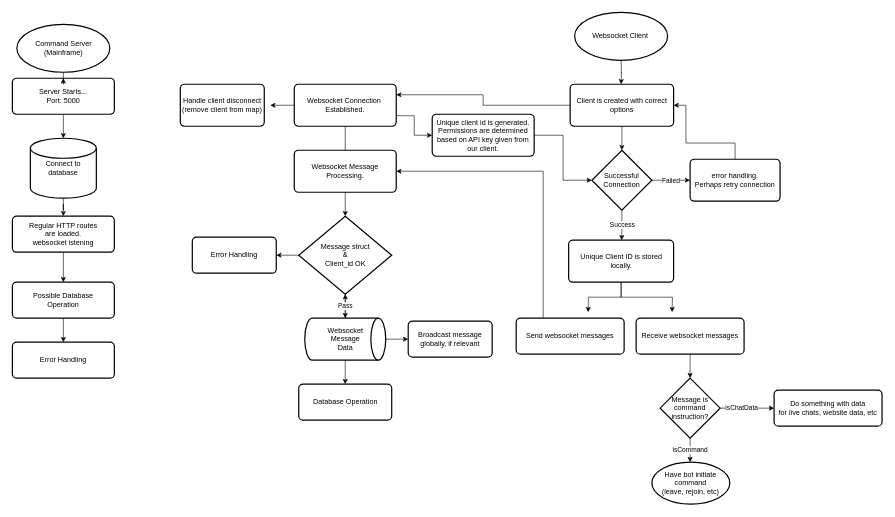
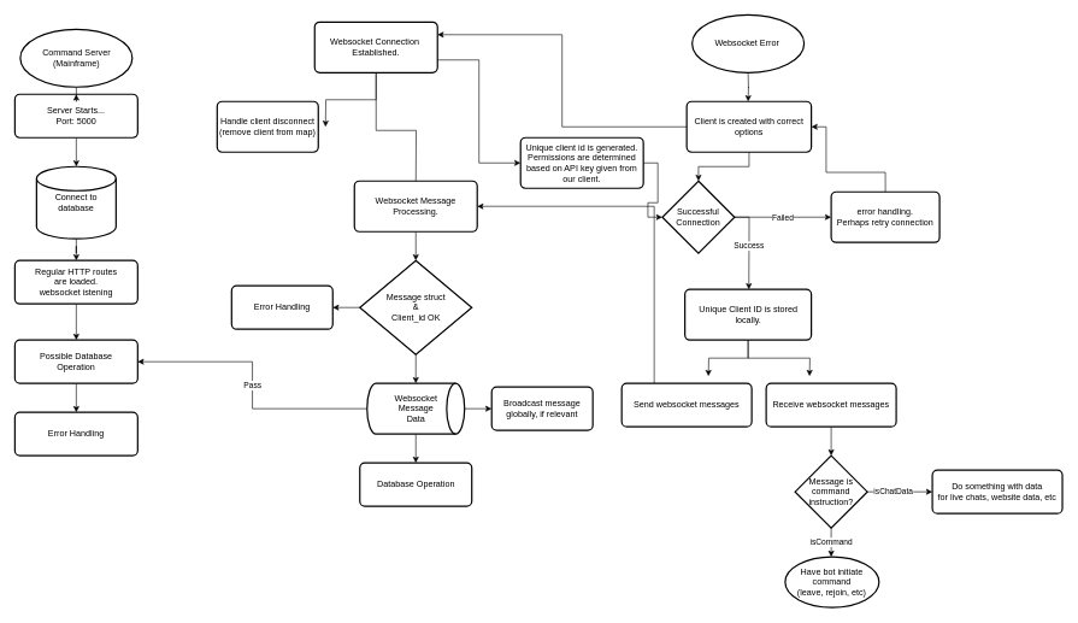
  <mxCell id="0" />
  <mxCell id="1" parent="0" />
  <mxCell id="2" style="edgeStyle=orthogonalEdgeStyle;rounded=0;orthogonalLoop=1;jettySize=auto;html=1;entryX=0.5;entryY=0;entryDx=0;entryDy=0;entryPerimeter=0;" edge="1" parent="1" source="3" target="26"><mxGeometry relative="1" as="geometry" /></mxCell>
  <mxCell id="3" value="Server Starts...&lt;br&gt;Port: 5000" style="rounded=1;whiteSpace=wrap;html=1;absoluteArcSize=1;arcSize=14;strokeWidth=2;" vertex="1" parent="1"><mxGeometry x="20" y="130" width="170" height="60" as="geometry" /></mxCell>
  <mxCell id="4" style="edgeStyle=orthogonalEdgeStyle;rounded=0;orthogonalLoop=1;jettySize=auto;html=1;" edge="1" parent="1" source="7"><mxGeometry relative="1" as="geometry"><mxPoint x="575" y="260" as="targetPoint" /></mxGeometry></mxCell>
  <mxCell id="5" style="edgeStyle=orthogonalEdgeStyle;rounded=0;orthogonalLoop=1;jettySize=auto;html=1;exitX=1;exitY=0.75;exitDx=0;exitDy=0;entryX=0;entryY=0.5;entryDx=0;entryDy=0;" edge="1" parent="1" source="7" target="13"><mxGeometry relative="1" as="geometry" /></mxCell>
  <mxCell id="6" style="edgeStyle=orthogonalEdgeStyle;rounded=0;orthogonalLoop=1;jettySize=auto;html=1;" edge="1" parent="1" source="7"><mxGeometry relative="1" as="geometry"><mxPoint x="450" y="175" as="targetPoint" /></mxGeometry></mxCell>
- <mxCell id="7" value="Websocket Connection&amp;nbsp;&lt;br&gt;Established." style="rounded=1;whiteSpace=wrap;html=1;absoluteArcSize=1;arcSize=14;strokeWidth=2;" vertex="1" parent="1"><mxGeometry x="490" y="140" width="170" height="70" as="geometry" /></mxCell>
+ <mxCell id="7" value="Websocket Connection&amp;nbsp;&lt;br&gt;Established." style="rounded=1;whiteSpace=wrap;html=1;absoluteArcSize=1;arcSize=14;strokeWidth=2;" vertex="1" parent="1"><mxGeometry x="435" y="30" width="170" height="70" as="geometry" /></mxCell>
  <mxCell id="8" style="edgeStyle=orthogonalEdgeStyle;rounded=0;orthogonalLoop=1;jettySize=auto;html=1;" edge="1" parent="1"><mxGeometry relative="1" as="geometry"><mxPoint x="1035" y="140" as="targetPoint" /><mxPoint x="1035" y="100" as="sourcePoint" /></mxGeometry></mxCell>
  <mxCell id="9" style="edgeStyle=orthogonalEdgeStyle;rounded=0;orthogonalLoop=1;jettySize=auto;html=1;entryX=1;entryY=0.25;entryDx=0;entryDy=0;" edge="1" parent="1" source="11" target="7"><mxGeometry relative="1" as="geometry" /></mxCell>
  <mxCell id="10" style="edgeStyle=orthogonalEdgeStyle;rounded=0;orthogonalLoop=1;jettySize=auto;html=1;entryX=0.5;entryY=0;entryDx=0;entryDy=0;entryPerimeter=0;" edge="1" parent="1" source="11" target="19"><mxGeometry relative="1" as="geometry"><mxPoint x="1036.25" y="240" as="targetPoint" /></mxGeometry></mxCell>
  <mxCell id="11" value="Client is created with correct options" style="rounded=1;whiteSpace=wrap;html=1;absoluteArcSize=1;arcSize=14;strokeWidth=2;" vertex="1" parent="1"><mxGeometry x="950" y="140" width="172.5" height="70" as="geometry" /></mxCell>
  <mxCell id="12" style="edgeStyle=orthogonalEdgeStyle;rounded=0;orthogonalLoop=1;jettySize=auto;html=1;entryX=0;entryY=0.5;entryDx=0;entryDy=0;entryPerimeter=0;" edge="1" parent="1" source="13" target="19"><mxGeometry relative="1" as="geometry" /></mxCell>
  <mxCell id="13" value="Unique client id is generated.&lt;br&gt;Permissions are determined based on API key given from our client." style="rounded=1;whiteSpace=wrap;html=1;absoluteArcSize=1;arcSize=14;strokeWidth=2;" vertex="1" parent="1"><mxGeometry x="720" y="190" width="170" height="70" as="geometry" /></mxCell>
  <mxCell id="14" style="edgeStyle=orthogonalEdgeStyle;rounded=0;orthogonalLoop=1;jettySize=auto;html=1;" edge="1" parent="1" source="16"><mxGeometry relative="1" as="geometry"><mxPoint x="980" y="520" as="targetPoint" /></mxGeometry></mxCell>
  <mxCell id="15" style="edgeStyle=orthogonalEdgeStyle;rounded=0;orthogonalLoop=1;jettySize=auto;html=1;" edge="1" parent="1" source="16"><mxGeometry relative="1" as="geometry"><mxPoint x="1120" y="520" as="targetPoint" /></mxGeometry></mxCell>
  <mxCell id="16" value="Unique Client ID is stored locally." style="rounded=1;whiteSpace=wrap;html=1;absoluteArcSize=1;arcSize=14;strokeWidth=2;" vertex="1" parent="1"><mxGeometry x="947.5" y="400" width="175" height="70" as="geometry" /></mxCell>
  <mxCell id="17" value="Success" style="edgeStyle=orthogonalEdgeStyle;rounded=0;orthogonalLoop=1;jettySize=auto;html=1;" edge="1" parent="1" source="19"><mxGeometry relative="1" as="geometry"><mxPoint x="1036" y="400" as="targetPoint" /></mxGeometry></mxCell>
  <mxCell id="18" value="Failed" style="edgeStyle=orthogonalEdgeStyle;rounded=0;orthogonalLoop=1;jettySize=auto;html=1;" edge="1" parent="1" source="19"><mxGeometry relative="1" as="geometry"><mxPoint x="1150" y="300" as="targetPoint" /></mxGeometry></mxCell>
- <mxCell id="19" value="Successful Connection" style="strokeWidth=2;html=1;shape=mxgraph.flowchart.decision;whiteSpace=wrap;" vertex="1" parent="1"><mxGeometry x="986.25" y="250" width="100" height="100" as="geometry" /></mxCell>
+ <mxCell id="19" value="Successful Connection" style="strokeWidth=2;html=1;shape=mxgraph.flowchart.decision;whiteSpace=wrap;" vertex="1" parent="1"><mxGeometry x="916.25" y="250" width="100" height="100" as="geometry" /></mxCell>
  <mxCell id="20" style="edgeStyle=orthogonalEdgeStyle;rounded=0;orthogonalLoop=1;jettySize=auto;html=1;entryX=1;entryY=0.5;entryDx=0;entryDy=0;" edge="1" parent="1" source="21" target="11"><mxGeometry relative="1" as="geometry"><Array as="points"><mxPoint x="1225" y="238" /><mxPoint x="1143" y="238" /><mxPoint x="1143" y="175" /></Array></mxGeometry></mxCell>
  <mxCell id="21" value="error handling.&lt;br&gt;Perhaps retry connection" style="rounded=1;whiteSpace=wrap;html=1;absoluteArcSize=1;arcSize=14;strokeWidth=2;" vertex="1" parent="1"><mxGeometry x="1150" y="265" width="150" height="70" as="geometry" /></mxCell>
- <mxCell id="22" value="Websocket Client&amp;nbsp;" style="strokeWidth=2;html=1;shape=mxgraph.flowchart.start_1;whiteSpace=wrap;" vertex="1" parent="1"><mxGeometry x="957.5" y="20" width="155" height="80" as="geometry" /></mxCell>
+ <mxCell id="22" value="Websocket Error&amp;nbsp;" style="strokeWidth=2;html=1;shape=mxgraph.flowchart.start_1;whiteSpace=wrap;" vertex="1" parent="1"><mxGeometry x="957.5" y="20" width="155" height="80" as="geometry" /></mxCell>
  <mxCell id="23" style="edgeStyle=orthogonalEdgeStyle;rounded=0;orthogonalLoop=1;jettySize=auto;html=1;" edge="1" parent="1" source="24"><mxGeometry relative="1" as="geometry"><mxPoint x="105" y="130" as="targetPoint" /></mxGeometry></mxCell>
  <mxCell id="24" value="Command Server&lt;br&gt;(Mainframe)" style="strokeWidth=2;html=1;shape=mxgraph.flowchart.start_1;whiteSpace=wrap;" vertex="1" parent="1"><mxGeometry x="27.5" y="40" width="155" height="80" as="geometry" /></mxCell>
  <mxCell id="25" style="edgeStyle=orthogonalEdgeStyle;rounded=0;orthogonalLoop=1;jettySize=auto;html=1;" edge="1" parent="1" source="26" target="43"><mxGeometry relative="1" as="geometry" /></mxCell>
  <mxCell id="26" value="Connect to database" style="strokeWidth=2;html=1;shape=mxgraph.flowchart.database;whiteSpace=wrap;" vertex="1" parent="1"><mxGeometry x="50" y="230" width="110" height="100" as="geometry" /></mxCell>
  <mxCell id="27" style="edgeStyle=orthogonalEdgeStyle;rounded=0;orthogonalLoop=1;jettySize=auto;html=1;entryX=0.5;entryY=0;entryDx=0;entryDy=0;entryPerimeter=0;" edge="1" parent="1" source="28" target="31"><mxGeometry relative="1" as="geometry" /></mxCell>
  <mxCell id="28" value="Websocket Message Processing." style="rounded=1;whiteSpace=wrap;html=1;absoluteArcSize=1;arcSize=14;strokeWidth=2;" vertex="1" parent="1"><mxGeometry x="490" y="250" width="170" height="70" as="geometry" /></mxCell>
  <mxCell id="29" style="edgeStyle=orthogonalEdgeStyle;rounded=0;orthogonalLoop=1;jettySize=auto;html=1;" edge="1" parent="1" source="31"><mxGeometry relative="1" as="geometry"><mxPoint x="575" y="530" as="targetPoint" /></mxGeometry></mxCell>
  <mxCell id="30" style="edgeStyle=orthogonalEdgeStyle;rounded=0;orthogonalLoop=1;jettySize=auto;html=1;" edge="1" parent="1" source="31"><mxGeometry relative="1" as="geometry"><mxPoint x="460" y="425" as="targetPoint" /></mxGeometry></mxCell>
  <mxCell id="31" value="Message struct&lt;br&gt;&amp;amp;&lt;br&gt;Client_id OK" style="strokeWidth=2;html=1;shape=mxgraph.flowchart.decision;whiteSpace=wrap;" vertex="1" parent="1"><mxGeometry x="497.5" y="360" width="155" height="130" as="geometry" /></mxCell>
  <mxCell id="32" style="edgeStyle=orthogonalEdgeStyle;rounded=0;orthogonalLoop=1;jettySize=auto;html=1;exitX=0.25;exitY=0;exitDx=0;exitDy=0;entryX=1;entryY=0.5;entryDx=0;entryDy=0;" edge="1" parent="1" source="33" target="28"><mxGeometry relative="1" as="geometry" /></mxCell>
  <mxCell id="33" value="Send websocket messages" style="rounded=1;whiteSpace=wrap;html=1;absoluteArcSize=1;arcSize=14;strokeWidth=2;" vertex="1" parent="1"><mxGeometry x="860" y="530" width="180" height="60" as="geometry" /></mxCell>
  <mxCell id="34" style="edgeStyle=orthogonalEdgeStyle;rounded=0;orthogonalLoop=1;jettySize=auto;html=1;" edge="1" parent="1" source="35"><mxGeometry relative="1" as="geometry"><mxPoint x="1150" y="630" as="targetPoint" /></mxGeometry></mxCell>
  <mxCell id="35" value="Receive websocket messages" style="rounded=1;whiteSpace=wrap;html=1;absoluteArcSize=1;arcSize=14;strokeWidth=2;" vertex="1" parent="1"><mxGeometry x="1060" y="530" width="180" height="60" as="geometry" /></mxCell>
  <mxCell id="36" style="edgeStyle=orthogonalEdgeStyle;rounded=0;orthogonalLoop=1;jettySize=auto;html=1;" edge="1" parent="1" source="39"><mxGeometry relative="1" as="geometry"><mxPoint x="575" y="640" as="targetPoint" /></mxGeometry></mxCell>
- <mxCell id="37" value="Pass" style="edgeStyle=orthogonalEdgeStyle;rounded=0;orthogonalLoop=1;jettySize=auto;html=1;" edge="1" parent="1" source="39" target="31"><mxGeometry relative="1" as="geometry" /></mxCell>
+ <mxCell id="37" value="Pass" style="edgeStyle=orthogonalEdgeStyle;rounded=0;orthogonalLoop=1;jettySize=auto;html=1;" edge="1" parent="1" source="39" target="45"><mxGeometry relative="1" as="geometry" /></mxCell>
  <mxCell id="38" style="edgeStyle=orthogonalEdgeStyle;rounded=0;orthogonalLoop=1;jettySize=auto;html=1;" edge="1" parent="1" source="39"><mxGeometry relative="1" as="geometry"><mxPoint x="680" y="565" as="targetPoint" /></mxGeometry></mxCell>
  <mxCell id="39" value="Websocket&lt;br&gt;Message&lt;br&gt;Data" style="strokeWidth=2;html=1;shape=mxgraph.flowchart.direct_data;whiteSpace=wrap;" vertex="1" parent="1"><mxGeometry x="507.5" y="530" width="135" height="70" as="geometry" /></mxCell>
  <mxCell id="40" value="Database Operation" style="rounded=1;whiteSpace=wrap;html=1;absoluteArcSize=1;arcSize=14;strokeWidth=2;" vertex="1" parent="1"><mxGeometry x="497.5" y="640" width="155" height="60" as="geometry" /></mxCell>
  <mxCell id="41" value="Broadcast message globally, if relevant" style="rounded=1;whiteSpace=wrap;html=1;absoluteArcSize=1;arcSize=14;strokeWidth=2;" vertex="1" parent="1"><mxGeometry x="680" y="535" width="140" height="60" as="geometry" /></mxCell>
  <mxCell id="42" style="edgeStyle=orthogonalEdgeStyle;rounded=0;orthogonalLoop=1;jettySize=auto;html=1;entryX=0.5;entryY=0;entryDx=0;entryDy=0;" edge="1" parent="1" source="43" target="45"><mxGeometry relative="1" as="geometry"><mxPoint x="105" y="460" as="targetPoint" /></mxGeometry></mxCell>
  <mxCell id="43" value="Regular HTTP routes&lt;br&gt;are loaded.&lt;br&gt;websocket istening" style="rounded=1;whiteSpace=wrap;html=1;absoluteArcSize=1;arcSize=14;strokeWidth=2;" vertex="1" parent="1"><mxGeometry x="20" y="360" width="170" height="60" as="geometry" /></mxCell>
  <mxCell id="44" style="edgeStyle=orthogonalEdgeStyle;rounded=0;orthogonalLoop=1;jettySize=auto;html=1;entryX=0.5;entryY=0;entryDx=0;entryDy=0;" edge="1" parent="1" source="45" target="46"><mxGeometry relative="1" as="geometry" /></mxCell>
  <mxCell id="45" value="Possible Database&lt;br&gt;Operation" style="rounded=1;whiteSpace=wrap;html=1;absoluteArcSize=1;arcSize=14;strokeWidth=2;" vertex="1" parent="1"><mxGeometry x="20" y="470" width="170" height="60" as="geometry" /></mxCell>
  <mxCell id="46" value="Error Handling" style="rounded=1;whiteSpace=wrap;html=1;absoluteArcSize=1;arcSize=14;strokeWidth=2;" vertex="1" parent="1"><mxGeometry x="20" y="570" width="170" height="60" as="geometry" /></mxCell>
  <mxCell id="47" value="Handle client disconnect&lt;br&gt;(remove client from map)" style="rounded=1;whiteSpace=wrap;html=1;absoluteArcSize=1;arcSize=14;strokeWidth=2;" vertex="1" parent="1"><mxGeometry x="300" y="140" width="140" height="70" as="geometry" /></mxCell>
  <mxCell id="48" value="isCommand" style="edgeStyle=orthogonalEdgeStyle;rounded=0;orthogonalLoop=1;jettySize=auto;html=1;" edge="1" parent="1" source="50"><mxGeometry relative="1" as="geometry"><mxPoint x="1150" y="770" as="targetPoint" /></mxGeometry></mxCell>
  <mxCell id="49" value="isChatData" style="edgeStyle=orthogonalEdgeStyle;rounded=0;orthogonalLoop=1;jettySize=auto;html=1;" edge="1" parent="1" source="50"><mxGeometry x="-0.2" relative="1" as="geometry"><mxPoint x="1290" y="680" as="targetPoint" /><mxPoint as="offset" /></mxGeometry></mxCell>
  <mxCell id="50" value="Message is&lt;br&gt;command&lt;br&gt;instruction?" style="strokeWidth=2;html=1;shape=mxgraph.flowchart.decision;whiteSpace=wrap;" vertex="1" parent="1"><mxGeometry x="1100" y="630" width="100" height="100" as="geometry" /></mxCell>
  <mxCell id="51" value="Do something with data&lt;br&gt;for live chats, website data, etc" style="rounded=1;whiteSpace=wrap;html=1;absoluteArcSize=1;arcSize=14;strokeWidth=2;" vertex="1" parent="1"><mxGeometry x="1290" y="650" width="180" height="60" as="geometry" /></mxCell>
  <mxCell id="52" value="Have bot initiate command&lt;br&gt;(leave, rejoin, etc)" style="strokeWidth=2;html=1;shape=mxgraph.flowchart.start_1;whiteSpace=wrap;" vertex="1" parent="1"><mxGeometry x="1086.25" y="770" width="130" height="70" as="geometry" /></mxCell>
  <mxCell id="53" value="Error Handling" style="rounded=1;whiteSpace=wrap;html=1;absoluteArcSize=1;arcSize=14;strokeWidth=2;" vertex="1" parent="1"><mxGeometry x="320" y="395" width="140" height="60" as="geometry" /></mxCell>
